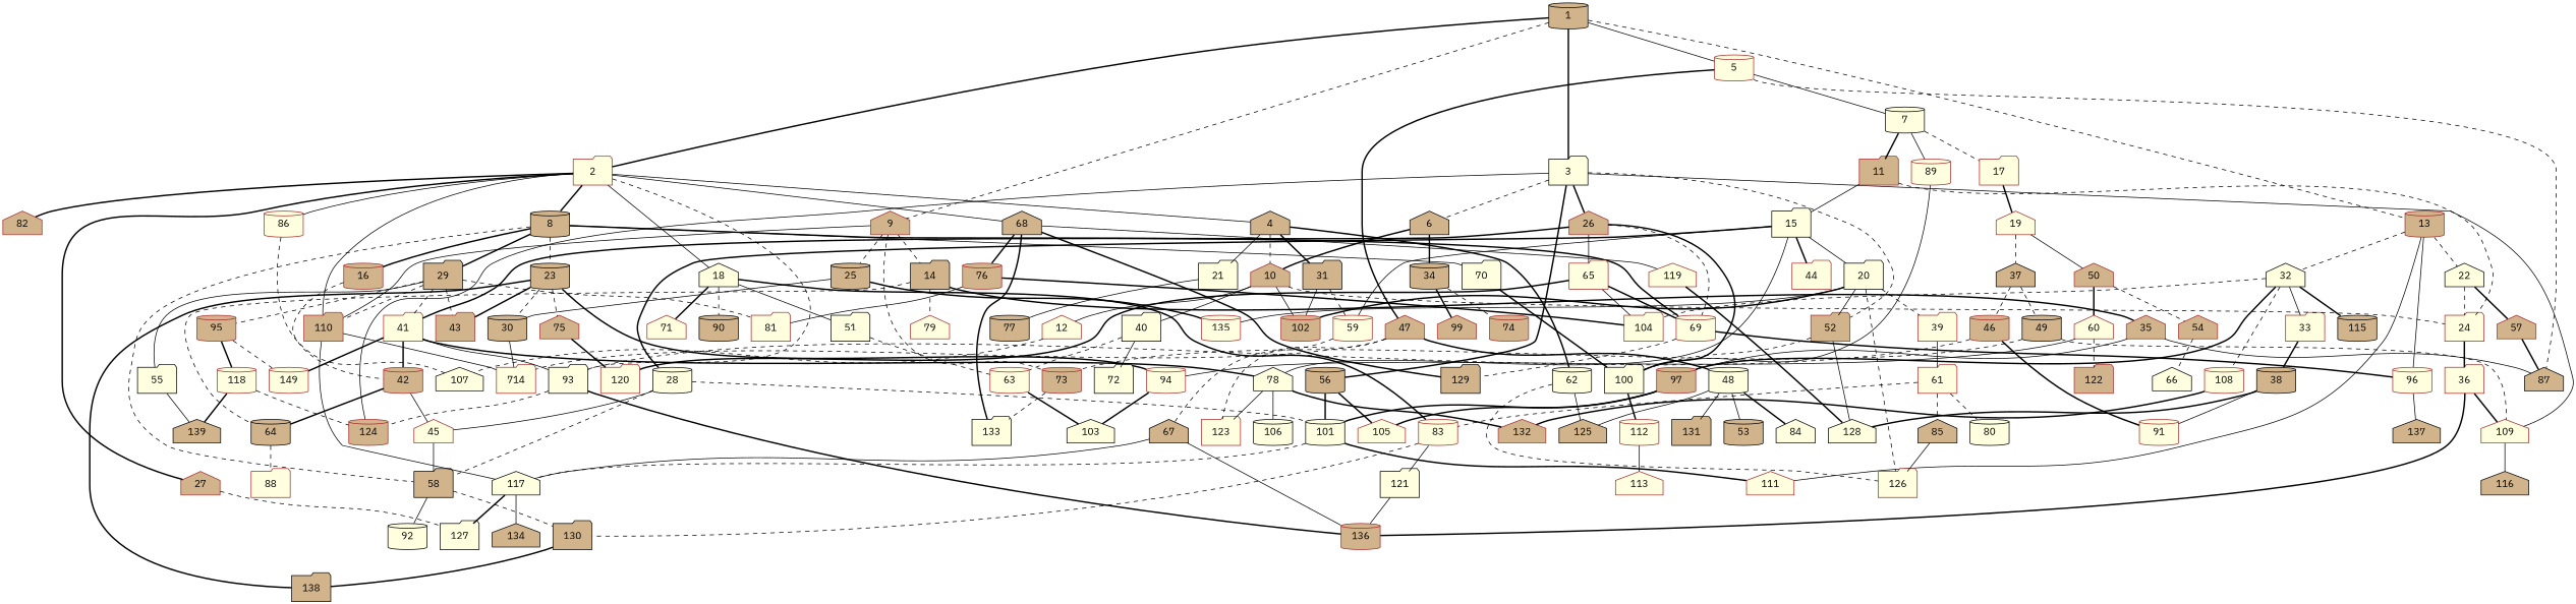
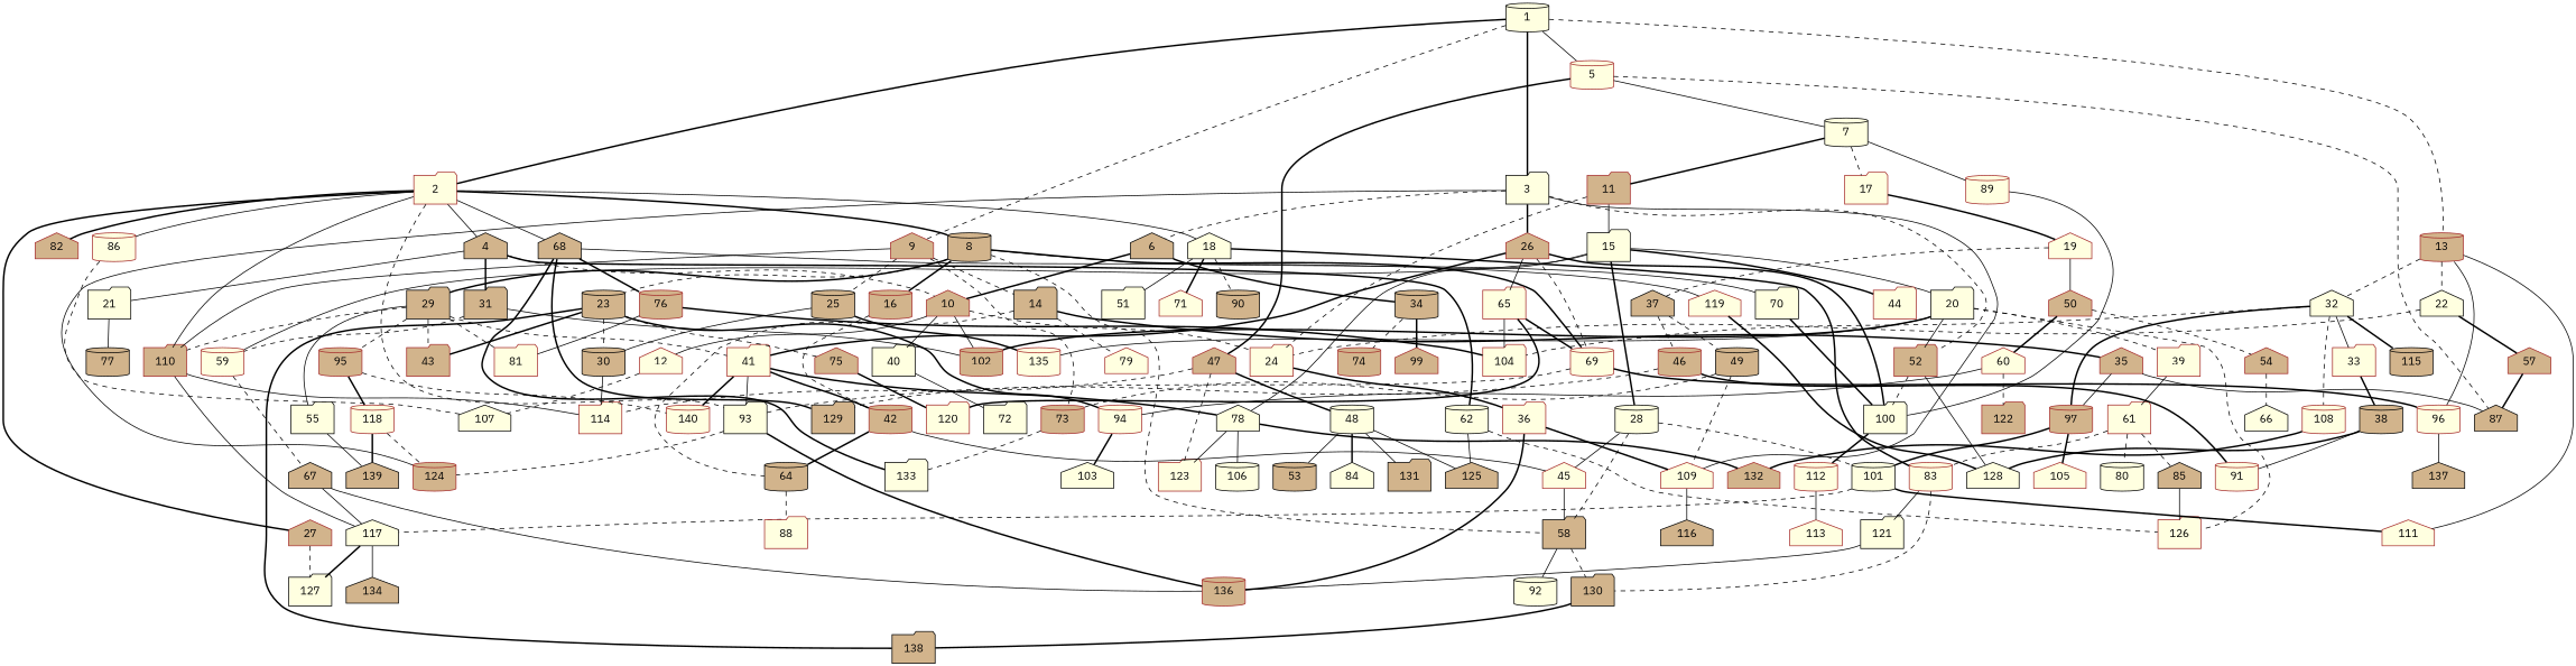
  graph {
    fontname="IBM Plex Sans"
    node [color=brown fillcolor=lightyellow fontname="IBM Plex Sans" shape=cylinder style=filled]
    edge [fontname="IBM Plex Sans" style=bold]
-   1 [color=black fillcolor=tan]
+   1 [color=black]
    2 [shape=folder]
    3 [color=black shape=folder]
    5
    9 [fillcolor=tan shape=house]
    13 [fillcolor=tan]
    4 [color=black fillcolor=tan shape=house]
    8 [color=black fillcolor=tan]
    18 [color=black shape=house]
    27 [fillcolor=tan shape=house]
    68 [color=black fillcolor=tan shape=house]
    82 [fillcolor=tan shape=house]
    86
    93 [color=black shape=folder]
    110 [fillcolor=tan shape=folder]
    6 [color=black fillcolor=tan shape=house]
    26 [fillcolor=tan shape=house]
    52 [fillcolor=tan shape=folder]
-   56 [color=black fillcolor=tan]
    109 [shape=house]
    124 [fillcolor=tan]
    7 [color=black]
    47 [fillcolor=tan shape=house]
    87 [color=black fillcolor=tan shape=house]
    14 [color=black fillcolor=tan shape=folder]
    25 [color=black fillcolor=tan]
    73 [fillcolor=tan]
    22 [color=black shape=house]
    32 [color=black shape=house]
    96
    111 [shape=house]
    10 [fillcolor=tan shape=house]
    21 [color=black shape=folder]
    31 [color=black fillcolor=tan shape=folder]
    62 [color=black]
    16 [fillcolor=tan]
    23 [color=black fillcolor=tan]
    29 [color=black fillcolor=tan shape=folder]
    58 [color=black fillcolor=tan shape=folder]
    69
    70 [color=black shape=folder]
    51 [color=black shape=folder]
    71 [shape=house]
    83
    90 [color=black fillcolor=tan]
    127 [color=black shape=folder]
    76 [fillcolor=tan]
    119 [shape=house]
    129 [color=black fillcolor=tan shape=folder]
    133 [color=black shape=folder]
    107 [color=black shape=house]
    136 [fillcolor=tan]
-   114 [shape=folder label=714]
+   114 [shape=folder]
    117 [color=black shape=house]
    34 [color=black fillcolor=tan]
    41 [shape=folder]
    65 [shape=folder]
    100 [color=black shape=folder]
    128 [color=black shape=house]
    101 [color=black]
    105 [shape=house]
    116 [color=black fillcolor=tan shape=house]
    12 [shape=house]
    24 [shape=folder]
    40 [color=black shape=folder]
    102 [fillcolor=tan]
    77 [color=black fillcolor=tan]
    59
    126 [shape=folder]
    125 [color=black fillcolor=tan shape=house]
    11 [fillcolor=tan shape=folder]
    17 [shape=folder]
    89
    48 [color=black]
    123 [shape=folder]
    74 [fillcolor=tan]
    99 [fillcolor=tan shape=house]
    15 [color=black shape=folder]
    19 [shape=house]
    42 [fillcolor=tan]
    30 [color=black fillcolor=tan]
    43 [fillcolor=tan shape=folder]
    75 [fillcolor=tan shape=house]
    94
    138 [color=black fillcolor=tan shape=folder]
    55 [color=black shape=folder]
    81 [shape=folder]
    95 [fillcolor=tan]
    92 [color=black]
    130 [color=black fillcolor=tan shape=folder]
    35 [fillcolor=tan shape=house]
    64 [color=black fillcolor=tan]
    79 [shape=house]
    135
    36 [shape=folder]
-   63
    72 [color=black shape=folder]
    20 [color=black shape=folder]
    28 [color=black]
    44 [shape=folder]
    78 [color=black shape=house]
    57 [fillcolor=tan shape=house]
    33 [shape=folder]
    97 [fillcolor=tan]
    104 [shape=folder]
    108
    115 [color=black fillcolor=tan]
    137 [color=black fillcolor=tan shape=house]
    88 [shape=folder]
    39 [shape=folder]
    45 [shape=house]
    67 [color=black fillcolor=tan shape=house]
    106 [color=black]
    132 [fillcolor=tan shape=house]
    37 [color=black fillcolor=tan shape=house]
    50 [fillcolor=tan shape=house]
    121 [color=black shape=folder]
    46 [fillcolor=tan]
    49 [color=black fillcolor=tan]
    54 [fillcolor=tan shape=house]
    60 [shape=house]
    61 [shape=folder]
    120 [shape=folder]
    103 [color=black shape=house]
-   140 [label=149]
+   140
    112
    139 [color=black fillcolor=tan shape=house]
    118
    38 [color=black fillcolor=tan]
    91
    80 [color=black]
    85 [color=black fillcolor=tan shape=house]
    53 [color=black fillcolor=tan]
    84 [color=black shape=house]
    131 [color=black fillcolor=tan shape=folder]
    66 [color=black shape=house]
    122 [fillcolor=tan shape=folder]
    134 [color=black fillcolor=tan shape=house]
    113 [shape=house]
    1 -- 2
    1 -- 3
    1 -- 5 [style=solid]
    1 -- 9 [style=dashed]
    1 -- 13 [style=dashed]
    2 -- 4 [style=solid]
    2 -- 8
    2 -- 18 [style=solid]
    2 -- 27
    2 -- 68 [style=solid]
    2 -- 82
    2 -- 86 [style=solid]
    2 -- 93 [style=dashed]
    2 -- 110 [style=solid]
    3 -- 6 [style=dashed]
    3 -- 26
    3 -- 52 [style=dashed]
-   3 -- 56
    3 -- 109 [style=solid]
    3 -- 124 [style=solid]
    5 -- 7 [style=solid]
    5 -- 47
    5 -- 87 [style=dashed]
    9 -- 110 [style=solid]
    9 -- 14 [style=dashed]
    9 -- 25 [style=dashed]
    9 -- 73 [style=dashed]
    13 -- 22 [style=dashed]
    13 -- 32 [style=dashed]
    13 -- 96 [style=solid]
    13 -- 111 [style=solid]
    4 -- 10 [style=dashed]
    4 -- 21 [style=solid]
    4 -- 31
    4 -- 62
    8 -- 16
    8 -- 23 [style=dashed]
    8 -- 29
    8 -- 58 [style=dashed]
    8 -- 69
    8 -- 70 [style=solid]
    18 -- 51 [style=solid]
    18 -- 71
    18 -- 83
    18 -- 90 [style=dashed]
    27 -- 127 [style=dashed]
    68 -- 76
    68 -- 119 [style=solid]
    68 -- 129
    68 -- 133
    86 -- 107 [style=dashed]
    93 -- 124 [style=dashed]
    93 -- 136
    110 -- 114 [style=solid]
    110 -- 117 [style=solid]
    6 -- 10
    6 -- 34
    26 -- 69 [style=dashed]
    26 -- 41
    26 -- 65 [style=solid]
    26 -- 100
    52 -- 100 [style=dashed]
    52 -- 128 [style=solid]
-   56 -- 101
-   56 -- 105
    109 -- 116 [style=solid]
    7 -- 11
    7 -- 17 [style=dashed]
    7 -- 89 [style=solid]
    47 -- 114 [style=dashed]
    47 -- 48
    47 -- 123 [style=dashed]
    14 -- 35
    14 -- 64 [style=dashed]
    14 -- 79 [style=dashed]
    25 -- 30 [style=solid]
    25 -- 135
    73 -- 133 [style=dashed]
    22 -- 24 [style=dashed]
    22 -- 57
    32 -- 33 [style=solid]
    32 -- 97
    32 -- 104 [style=dashed]
    32 -- 108 [style=dashed]
    32 -- 115
    96 -- 137 [style=solid]
    10 -- 12 [style=solid]
    10 -- 24 [style=dashed]
    10 -- 40 [style=solid]
    10 -- 102 [style=solid]
    21 -- 77 [style=solid]
    31 -- 102 [style=solid]
    31 -- 59 [style=dashed]
    62 -- 126 [style=dashed]
    62 -- 125 [style=solid]
    16 -- 42 [style=dashed]
    23 -- 30 [style=dashed]
    23 -- 43
    23 -- 75 [style=dashed]
    23 -- 94
    23 -- 138
    29 -- 110 [style=dashed]
    29 -- 41 [style=dashed]
    29 -- 43 [style=dashed]
    29 -- 55 [style=solid]
    29 -- 81 [style=dashed]
    29 -- 95 [style=dashed]
    58 -- 92 [style=solid]
    58 -- 130 [style=dashed]
    69 -- 96
    69 -- 129 [style=dashed]
    70 -- 100
-   51 -- 63 [style=dashed]
    83 -- 130 [style=dashed]
    83 -- 121 [style=solid]
    76 -- 81 [style=solid]
    76 -- 104
    119 -- 128
    117 -- 127
    117 -- 134 [style=solid]
    34 -- 74 [style=dashed]
    34 -- 99
    41 -- 93 [style=solid]
    41 -- 42
    41 -- 78
    41 -- 140
    65 -- 69
    65 -- 104 [style=solid]
    65 -- 120
    100 -- 112
    101 -- 111
    101 -- 117 [style=dashed]
    12 -- 107 [style=dashed]
    24 -- 36
-   40 -- 63 [style=dashed]
    40 -- 72 [style=solid]
    59 -- 67 [style=dashed]
    11 -- 24 [style=dashed]
    11 -- 15 [style=solid]
    17 -- 19
    89 -- 100 [style=solid]
    48 -- 125 [style=solid]
    48 -- 53 [style=solid]
    48 -- 84
    48 -- 131 [style=solid]
    15 -- 59 [style=solid]
    15 -- 20 [style=solid]
    15 -- 28
    15 -- 44
    15 -- 78 [style=solid]
    19 -- 37 [style=dashed]
    19 -- 50 [style=solid]
    42 -- 64
    42 -- 45 [style=solid]
    30 -- 114 [style=solid]
    75 -- 120
    94 -- 103
    55 -- 139 [style=solid]
    95 -- 140 [style=dashed]
    95 -- 118
    130 -- 138
    35 -- 87 [style=solid]
    35 -- 97 [style=solid]
    64 -- 88 [style=dashed]
    36 -- 109
    36 -- 136
-   63 -- 103
    20 -- 52 [style=solid]
    20 -- 102
    20 -- 126 [style=dashed]
    20 -- 135 [style=solid]
    20 -- 39 [style=dashed]
    28 -- 58 [style=dashed]
    28 -- 101 [style=dashed]
    28 -- 45 [style=solid]
    78 -- 123 [style=solid]
    78 -- 106 [style=solid]
    78 -- 132
    57 -- 87
    33 -- 38
    97 -- 101
    97 -- 105
    108 -- 132
    39 -- 61 [style=solid]
    45 -- 58 [style=solid]
    67 -- 136 [style=solid]
    67 -- 117 [style=solid]
    37 -- 46 [style=dashed]
    37 -- 49 [style=dashed]
    50 -- 54 [style=dashed]
    50 -- 60
    121 -- 136 [style=solid]
    46 -- 93 [style=dashed]
    46 -- 91
    49 -- 109 [style=dashed]
    49 -- 73 [style=dashed]
    54 -- 66 [style=dashed]
    60 -- 94 [style=solid]
    60 -- 122 [style=dashed]
    61 -- 83 [style=dashed]
    61 -- 80 [style=dashed]
    61 -- 85 [style=dashed]
    112 -- 113 [style=solid]
    118 -- 124 [style=dashed]
    118 -- 139
    38 -- 128
    38 -- 91 [style=solid]
    85 -- 126 [style=solid]
  }
